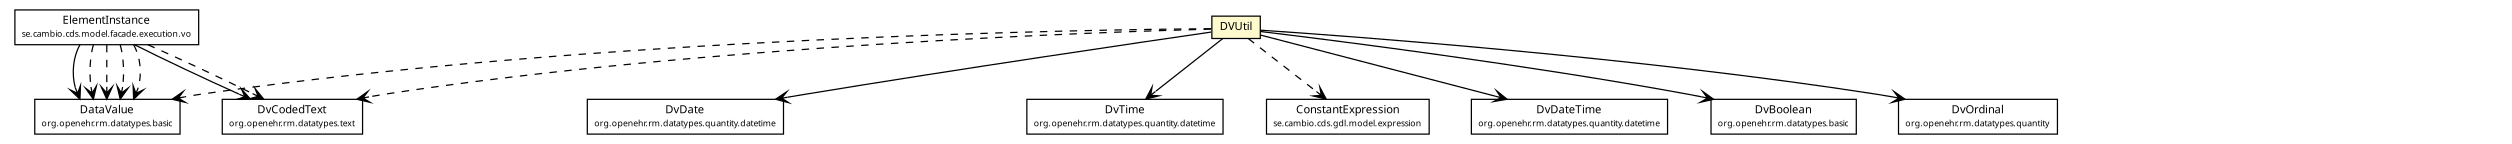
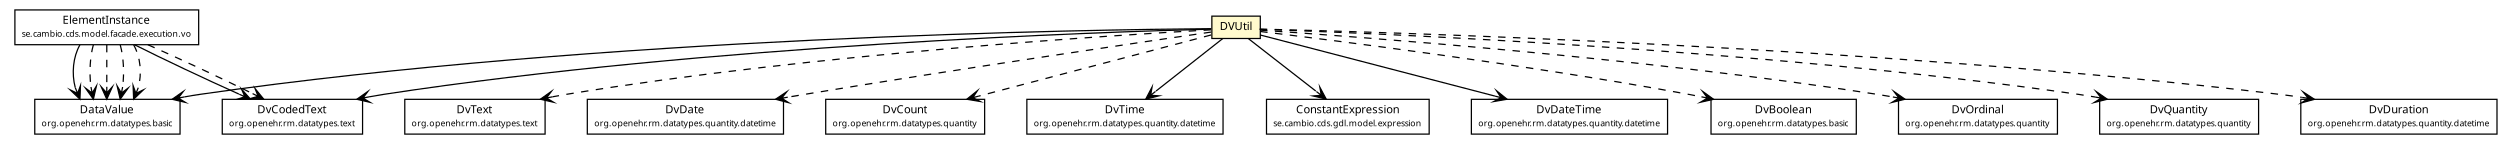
  digraph {
    fontname="Patrick Hand"
    nodesep=0.25
    ranksep=0.5
    node [fontcolor=black fontname="Patrick Hand" fontsize=9.0 shape=plaintext]
    edge [arrowhead=open color=black fontcolor=black fontname="Patrick Hand" fontsize=10.0 headport=p labelfontname="Trebuchet MS" labelfontsize=10 style=dashed tailport=p]
    n1 [label=<<table title="se.cambio.cds.util.DVUtil" border="0" cellborder="1" cellspacing="0" cellpadding="2" port="p" bgcolor="lemonChiffon" href="./DVUtil.html"> 		<tr><td><table border="0" cellspacing="0" cellpadding="1"> <tr><td align="center" balign="center"><font face="Trebuchet MS"> DVUtil </font></td></tr> 		</table></td></tr> 		</table>>]
    n2 [label=<<table title="se.cambio.cds.gdl.model.expression.ConstantExpression" border="0" cellborder="1" cellspacing="0" cellpadding="2" port="p" href="../gdl/model/expression/ConstantExpression.html"> 		<tr><td><table border="0" cellspacing="0" cellpadding="1"> <tr><td align="center" balign="center"><font face="Trebuchet MS"> ConstantExpression </font></td></tr> <tr><td align="center" balign="center"><font face="Trebuchet MS" point-size="7.0"> se.cambio.cds.gdl.model.expression </font></td></tr> 		</table></td></tr> 		</table>>]
    n3 [label=<<table title="org.openehr.rm.datatypes.basic.DataValue" border="0" cellborder="1" cellspacing="0" cellpadding="2" port="p" href="http://java.sun.com/j2se/1.4.2/docs/api/org/openehr/rm/datatypes/basic/DataValue.html"> 		<tr><td><table border="0" cellspacing="0" cellpadding="1"> <tr><td align="center" balign="center"><font face="Trebuchet MS"> DataValue </font></td></tr> <tr><td align="center" balign="center"><font face="Trebuchet MS" point-size="7.0"> org.openehr.rm.datatypes.basic </font></td></tr> 		</table></td></tr> 		</table>>]
    n4 [label=<<table title="org.openehr.rm.datatypes.text.DvCodedText" border="0" cellborder="1" cellspacing="0" cellpadding="2" port="p" href="http://java.sun.com/j2se/1.4.2/docs/api/org/openehr/rm/datatypes/text/DvCodedText.html"> 		<tr><td><table border="0" cellspacing="0" cellpadding="1"> <tr><td align="center" balign="center"><font face="Trebuchet MS"> DvCodedText </font></td></tr> <tr><td align="center" balign="center"><font face="Trebuchet MS" point-size="7.0"> org.openehr.rm.datatypes.text </font></td></tr> 		</table></td></tr> 		</table>>]
    n5 [label=<<table title="org.openehr.rm.datatypes.quantity.datetime.DvDateTime" border="0" cellborder="1" cellspacing="0" cellpadding="2" port="p" href="http://java.sun.com/j2se/1.4.2/docs/api/org/openehr/rm/datatypes/quantity/datetime/DvDateTime.html"> 		<tr><td><table border="0" cellspacing="0" cellpadding="1"> <tr><td align="center" balign="center"><font face="Trebuchet MS"> DvDateTime </font></td></tr> <tr><td align="center" balign="center"><font face="Trebuchet MS" point-size="7.0"> org.openehr.rm.datatypes.quantity.datetime </font></td></tr> 		</table></td></tr> 		</table>>]
    n6 [label=<<table title="org.openehr.rm.datatypes.basic.DvBoolean" border="0" cellborder="1" cellspacing="0" cellpadding="2" port="p" href="http://java.sun.com/j2se/1.4.2/docs/api/org/openehr/rm/datatypes/basic/DvBoolean.html"> 		<tr><td><table border="0" cellspacing="0" cellpadding="1"> <tr><td align="center" balign="center"><font face="Trebuchet MS"> DvBoolean </font></td></tr> <tr><td align="center" balign="center"><font face="Trebuchet MS" point-size="7.0"> org.openehr.rm.datatypes.basic </font></td></tr> 		</table></td></tr> 		</table>>]
    n7 [label=<<table title="org.openehr.rm.datatypes.quantity.DvOrdinal" border="0" cellborder="1" cellspacing="0" cellpadding="2" port="p" href="http://java.sun.com/j2se/1.4.2/docs/api/org/openehr/rm/datatypes/quantity/DvOrdinal.html"> 		<tr><td><table border="0" cellspacing="0" cellpadding="1"> <tr><td align="center" balign="center"><font face="Trebuchet MS"> DvOrdinal </font></td></tr> <tr><td align="center" balign="center"><font face="Trebuchet MS" point-size="7.0"> org.openehr.rm.datatypes.quantity </font></td></tr> 		</table></td></tr> 		</table>>]
+   n8 [label=<<table title="org.openehr.rm.datatypes.quantity.DvQuantity" border="0" cellborder="1" cellspacing="0" cellpadding="2" port="p" href="http://java.sun.com/j2se/1.4.2/docs/api/org/openehr/rm/datatypes/quantity/DvQuantity.html"> 		<tr><td><table border="0" cellspacing="0" cellpadding="1"> <tr><td align="center" balign="center"><font face="Trebuchet MS"> DvQuantity </font></td></tr> <tr><td align="center" balign="center"><font face="Trebuchet MS" point-size="7.0"> org.openehr.rm.datatypes.quantity </font></td></tr> 		</table></td></tr> 		</table>>]
+   n9 [label=<<table title="org.openehr.rm.datatypes.quantity.datetime.DvDuration" border="0" cellborder="1" cellspacing="0" cellpadding="2" port="p" href="http://java.sun.com/j2se/1.4.2/docs/api/org/openehr/rm/datatypes/quantity/datetime/DvDuration.html"> 		<tr><td><table border="0" cellspacing="0" cellpadding="1"> <tr><td align="center" balign="center"><font face="Trebuchet MS"> DvDuration </font></td></tr> <tr><td align="center" balign="center"><font face="Trebuchet MS" point-size="7.0"> org.openehr.rm.datatypes.quantity.datetime </font></td></tr> 		</table></td></tr> 		</table>>]
+   n10 [label=<<table title="org.openehr.rm.datatypes.text.DvText" border="0" cellborder="1" cellspacing="0" cellpadding="2" port="p" href="http://java.sun.com/j2se/1.4.2/docs/api/org/openehr/rm/datatypes/text/DvText.html"> 		<tr><td><table border="0" cellspacing="0" cellpadding="1"> <tr><td align="center" balign="center"><font face="Trebuchet MS"> DvText </font></td></tr> <tr><td align="center" balign="center"><font face="Trebuchet MS" point-size="7.0"> org.openehr.rm.datatypes.text </font></td></tr> 		</table></td></tr> 		</table>>]
    n11 [label=<<table title="org.openehr.rm.datatypes.quantity.datetime.DvDate" border="0" cellborder="1" cellspacing="0" cellpadding="2" port="p" href="http://java.sun.com/j2se/1.4.2/docs/api/org/openehr/rm/datatypes/quantity/datetime/DvDate.html"> 		<tr><td><table border="0" cellspacing="0" cellpadding="1"> <tr><td align="center" balign="center"><font face="Trebuchet MS"> DvDate </font></td></tr> <tr><td align="center" balign="center"><font face="Trebuchet MS" point-size="7.0"> org.openehr.rm.datatypes.quantity.datetime </font></td></tr> 		</table></td></tr> 		</table>>]
+   n12 [label=<<table title="org.openehr.rm.datatypes.quantity.DvCount" border="0" cellborder="1" cellspacing="0" cellpadding="2" port="p" href="http://java.sun.com/j2se/1.4.2/docs/api/org/openehr/rm/datatypes/quantity/DvCount.html"> 		<tr><td><table border="0" cellspacing="0" cellpadding="1"> <tr><td align="center" balign="center"><font face="Trebuchet MS"> DvCount </font></td></tr> <tr><td align="center" balign="center"><font face="Trebuchet MS" point-size="7.0"> org.openehr.rm.datatypes.quantity </font></td></tr> 		</table></td></tr> 		</table>>]
    n13 [label=<<table title="org.openehr.rm.datatypes.quantity.datetime.DvTime" border="0" cellborder="1" cellspacing="0" cellpadding="2" port="p" href="http://java.sun.com/j2se/1.4.2/docs/api/org/openehr/rm/datatypes/quantity/datetime/DvTime.html"> 		<tr><td><table border="0" cellspacing="0" cellpadding="1"> <tr><td align="center" balign="center"><font face="Trebuchet MS"> DvTime </font></td></tr> <tr><td align="center" balign="center"><font face="Trebuchet MS" point-size="7.0"> org.openehr.rm.datatypes.quantity.datetime </font></td></tr> 		</table></td></tr> 		</table>>]
    n14 [label=<<table title="se.cambio.cds.model.facade.execution.vo.ElementInstance" border="0" cellborder="1" cellspacing="0" cellpadding="2" port="p" href="../model/facade/execution/vo/ElementInstance.html"> 		<tr><td><table border="0" cellspacing="0" cellpadding="1"> <tr><td align="center" balign="center"><font face="Trebuchet MS"> ElementInstance </font></td></tr> <tr><td align="center" balign="center"><font face="Trebuchet MS" point-size="7.0"> se.cambio.cds.model.facade.execution.vo </font></td></tr> 		</table></td></tr> 		</table>>]
-   n1 -> n2
-   n1 -> n3
-   n1 -> n4
+   n1 -> n2 [style=solid]
+   n1 -> n3 [style=solid]
+   n1 -> n4 [style=solid]
    n1 -> n5 [style=solid]
-   n1 -> n6 [style=solid]
-   n1 -> n7 [style=solid]
-   n1 -> n11 [style=solid]
+   n1 -> n6
+   n1 -> n7
+   n1 -> n8
+   n1 -> n9
+   n1 -> n10
+   n1 -> n11
+   n1 -> n12
    n1 -> n13 [style=solid]
    n14 -> n3 [style=""]
    n14 -> n3
    n14 -> n3
    n14 -> n3
    n14 -> n3
    n14 -> n4 [style=""]
    n14 -> n4
  }
